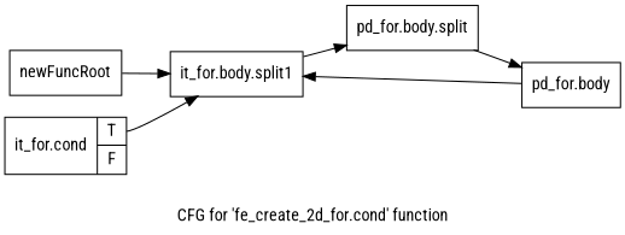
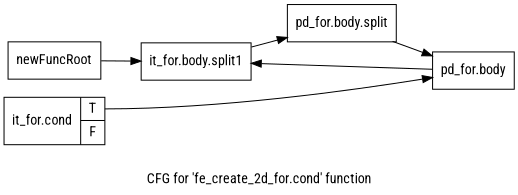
  digraph {
    fontname="Roboto Condensed"
    label="CFG for 'fe_create_2d_for.cond' function"
    rankdir=LR
    node [fontname="Roboto Condensed" shape=record]
    edge [fontname="Roboto Condensed"]
    n1 [label="{newFuncRoot}"]
    n2 [label="{it_for.body.split1}"]
    n3 [label="{it_for.cond|{<s0>T|<s1>F}}"]
    n4 [label="{pd_for.body}"]
    n5 [label="{pd_for.body.split}"]
    n1 -> n2
    n2 -> n5
-   n3 -> n2 [tailport=s0]
+   n3 -> n4 [tailport=s0]
    n4 -> n2
    n5 -> n4
  }
